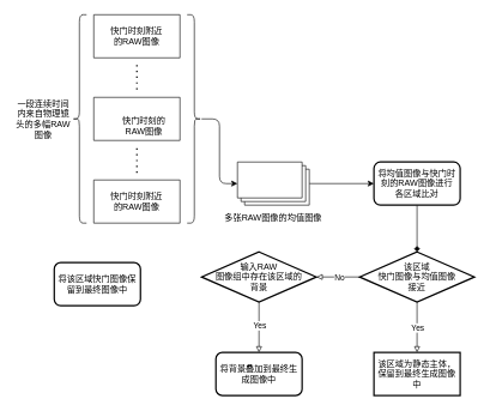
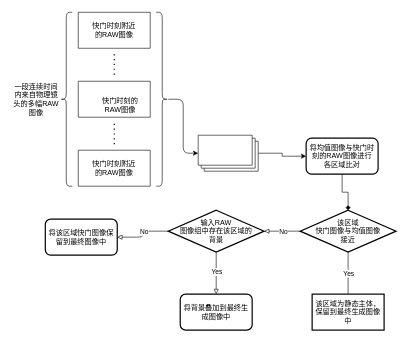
  <mxCell id="0" />
  <mxCell id="1" parent="0" />
  <mxCell id="2" value="" style="verticalLabelPosition=bottom;verticalAlign=top;html=1;shape=mxgraph.basic.rect;fillColor2=none;strokeWidth=1;size=20;indent=5;" vertex="1" parent="1"><mxGeometry x="130" y="20" width="120" height="60" as="geometry" /></mxCell>
  <mxCell id="3" value="" style="verticalLabelPosition=bottom;verticalAlign=top;html=1;shape=mxgraph.basic.rect;fillColor2=none;strokeWidth=1;size=20;indent=5;" vertex="1" parent="1"><mxGeometry x="130" y="135" width="120" height="60" as="geometry" /></mxCell>
  <mxCell id="4" value="" style="verticalLabelPosition=bottom;verticalAlign=top;html=1;shape=mxgraph.basic.rect;fillColor2=none;strokeWidth=1;size=20;indent=5;" vertex="1" parent="1"><mxGeometry x="130" y="250" width="120" height="60" as="geometry" /></mxCell>
  <mxCell id="5" value="" style="endArrow=none;dashed=1;html=1;dashPattern=1 3;strokeWidth=2;rounded=0;" edge="1" parent="1"><mxGeometry width="50" height="50" relative="1" as="geometry"><mxPoint x="190" y="240" as="sourcePoint" /><mxPoint x="190" y="200" as="targetPoint" /></mxGeometry></mxCell>
  <mxCell id="6" value="" style="edgeStyle=orthogonalEdgeStyle;rounded=1;orthogonalLoop=1;jettySize=auto;html=1;" edge="1" parent="1" source="7" target="11"><mxGeometry relative="1" as="geometry" /></mxCell>
  <mxCell id="7" value="" style="shape=curlyBracket;whiteSpace=wrap;html=1;rounded=1;flipH=1;" vertex="1" parent="1"><mxGeometry x="260" y="20" width="20" height="290" as="geometry" /></mxCell>
  <mxCell id="8" value="" style="shape=curlyBracket;whiteSpace=wrap;html=1;rounded=1;" vertex="1" parent="1"><mxGeometry x="100" y="20" width="20" height="290" as="geometry" /></mxCell>
  <mxCell id="9" value="一段连续时间内来自物理镜头的多幅RAW图像" style="text;html=1;strokeColor=none;fillColor=none;align=center;verticalAlign=middle;whiteSpace=wrap;overflow=hidden;" vertex="1" parent="1"><mxGeometry x="20" y="102.5" width="80" height="125" as="geometry" /></mxCell>
  <mxCell id="10" value="" style="edgeStyle=orthogonalEdgeStyle;rounded=0;orthogonalLoop=1;jettySize=auto;html=1;" edge="1" parent="1" source="11" target="22"><mxGeometry relative="1" as="geometry" /></mxCell>
  <mxCell id="11" value="" style="verticalLabelPosition=bottom;verticalAlign=top;html=1;shape=mxgraph.basic.layered_rect;dx=10;outlineConnect=0;" vertex="1" parent="1"><mxGeometry x="330" y="225" width="100" height="60" as="geometry" /></mxCell>
  <mxCell id="12" value="" style="endArrow=none;dashed=1;html=1;dashPattern=1 3;strokeWidth=2;rounded=0;" edge="1" parent="1"><mxGeometry width="50" height="50" relative="1" as="geometry"><mxPoint x="190" y="90" as="sourcePoint" /><mxPoint x="190" y="130" as="targetPoint" /></mxGeometry></mxCell>
  <mxCell id="13" value="快门时刻的RAW图像" style="text;html=1;strokeColor=none;fillColor=none;align=center;verticalAlign=middle;whiteSpace=wrap;overflow=hidden;" vertex="1" parent="1"><mxGeometry x="160" y="157.5" width="80" height="35" as="geometry" /></mxCell>
- <mxCell id="14" value="多张RAW图像的均值图像" style="text;html=1;strokeColor=none;fillColor=none;align=center;verticalAlign=middle;whiteSpace=wrap;rounded=0;" vertex="1" parent="1"><mxGeometry x="310" y="287.5" width="140" height="30" as="geometry" /></mxCell>
- <mxCell id="15" value="" style="edgeStyle=orthogonalEdgeStyle;rounded=0;orthogonalLoop=1;jettySize=auto;html=1;endArrow=block;endFill=0;" edge="1" parent="1" source="19" target="20"><mxGeometry relative="1" as="geometry" /></mxCell>
+ <mxCell id="15" value="" style="edgeStyle=orthogonalEdgeStyle;rounded=0;orthogonalLoop=1;jettySize=auto;html=1;endArrow=none;endFill=0;" edge="1" parent="1" source="19" target="20"><mxGeometry relative="1" as="geometry" /></mxCell>
  <mxCell id="16" value="Yes" style="edgeLabel;html=1;align=center;verticalAlign=middle;resizable=0;points=[];" vertex="1" connectable="0" parent="15"><mxGeometry x="-0.308" y="1" relative="1" as="geometry"><mxPoint x="-1" y="11" as="offset" /></mxGeometry></mxCell>
  <mxCell id="17" value="" style="edgeStyle=orthogonalEdgeStyle;rounded=0;orthogonalLoop=1;jettySize=auto;html=1;endArrow=block;endFill=0;" edge="1" parent="1" source="19"><mxGeometry relative="1" as="geometry"><mxPoint x="440" y="385" as="targetPoint" /></mxGeometry></mxCell>
  <mxCell id="18" value="No" style="edgeLabel;html=1;align=center;verticalAlign=middle;resizable=0;points=[];" vertex="1" connectable="0" parent="17"><mxGeometry x="-0.313" y="-1" relative="1" as="geometry"><mxPoint x="-8" y="1" as="offset" /></mxGeometry></mxCell>
  <mxCell id="19" value="该区域&lt;br&gt;快门图像与均值图像&lt;br&gt;接近" style="strokeWidth=2;html=1;shape=mxgraph.flowchart.decision;whiteSpace=wrap;rounded=1;" vertex="1" parent="1"><mxGeometry x="500" y="350" width="160" height="70" as="geometry" /></mxCell>
  <mxCell id="20" value="该区域为静态主体，保留到最终生成图像中" style="whiteSpace=wrap;html=1;strokeWidth=2;rounded=0;" vertex="1" parent="1"><mxGeometry x="520" y="490" width="120" height="60" as="geometry" /></mxCell>
  <mxCell id="21" value="" style="edgeStyle=orthogonalEdgeStyle;rounded=0;orthogonalLoop=1;jettySize=auto;html=1;endArrow=diamond;" edge="1" parent="1" source="22" target="19"><mxGeometry relative="1" as="geometry" /></mxCell>
- <mxCell id="22" value="将均值图像与快门时刻的RAW图像进行&lt;br&gt;各区域比对" style="whiteSpace=wrap;html=1;strokeWidth=2;rounded=1;" vertex="1" parent="1"><mxGeometry x="520" y="225" width="120" height="60" as="geometry" /></mxCell>
+ <mxCell id="22" value="将均值图像与快门时刻的RAW图像进行&lt;br&gt;各区域比对" style="whiteSpace=wrap;html=1;strokeWidth=2;rounded=1;" vertex="1" parent="1"><mxGeometry x="510" y="230" width="120" height="60" as="geometry" /></mxCell>
  <mxCell id="23" value="快门时刻附近的RAW图像" style="text;html=1;strokeColor=none;fillColor=none;align=center;verticalAlign=middle;whiteSpace=wrap;overflow=hidden;" vertex="1" parent="1"><mxGeometry x="150" y="32.5" width="80" height="35" as="geometry" /></mxCell>
  <mxCell id="24" value="快门时刻附近的RAW图像" style="text;html=1;strokeColor=none;fillColor=none;align=center;verticalAlign=middle;whiteSpace=wrap;overflow=hidden;" vertex="1" parent="1"><mxGeometry x="150" y="262.5" width="80" height="35" as="geometry" /></mxCell>
  <mxCell id="25" value="" style="edgeStyle=orthogonalEdgeStyle;rounded=0;orthogonalLoop=1;jettySize=auto;html=1;endArrow=block;endFill=0;" edge="1" parent="1" source="29"><mxGeometry relative="1" as="geometry"><mxPoint x="360" y="490" as="targetPoint" /></mxGeometry></mxCell>
  <mxCell id="26" value="Yes" style="edgeLabel;html=1;align=center;verticalAlign=middle;resizable=0;points=[];" vertex="1" connectable="0" parent="25"><mxGeometry x="-0.104" y="2" relative="1" as="geometry"><mxPoint x="-2" as="offset" /></mxGeometry></mxCell>
+ <mxCell id="27" value="" style="edgeStyle=orthogonalEdgeStyle;rounded=1;orthogonalLoop=1;jettySize=auto;html=1;endArrow=block;endFill=0;" edge="1" parent="1" source="29" target="31"><mxGeometry relative="1" as="geometry" /></mxCell>
+ <mxCell id="28" value="No" style="edgeLabel;html=1;align=center;verticalAlign=middle;resizable=0;points=[];" vertex="1" connectable="0" parent="27"><mxGeometry x="-0.132" y="2" relative="1" as="geometry"><mxPoint y="-2" as="offset" /></mxGeometry></mxCell>
  <mxCell id="29" value="输入RAW&lt;br&gt;图像组中存在该区域的&lt;br&gt;背景" style="strokeWidth=2;html=1;shape=mxgraph.flowchart.decision;whiteSpace=wrap;rounded=1;" vertex="1" parent="1"><mxGeometry x="280" y="350" width="160" height="70" as="geometry" /></mxCell>
  <mxCell id="30" value="将背景叠加到最终生成图像中" style="whiteSpace=wrap;html=1;strokeWidth=2;rounded=1;" vertex="1" parent="1"><mxGeometry x="300" y="490" width="120" height="60" as="geometry" /></mxCell>
  <mxCell id="31" value="将该区域快门图像保留到最终图像中" style="whiteSpace=wrap;html=1;strokeWidth=2;rounded=1;" vertex="1" parent="1"><mxGeometry x="75" y="365" width="120" height="60" as="geometry" /></mxCell>
